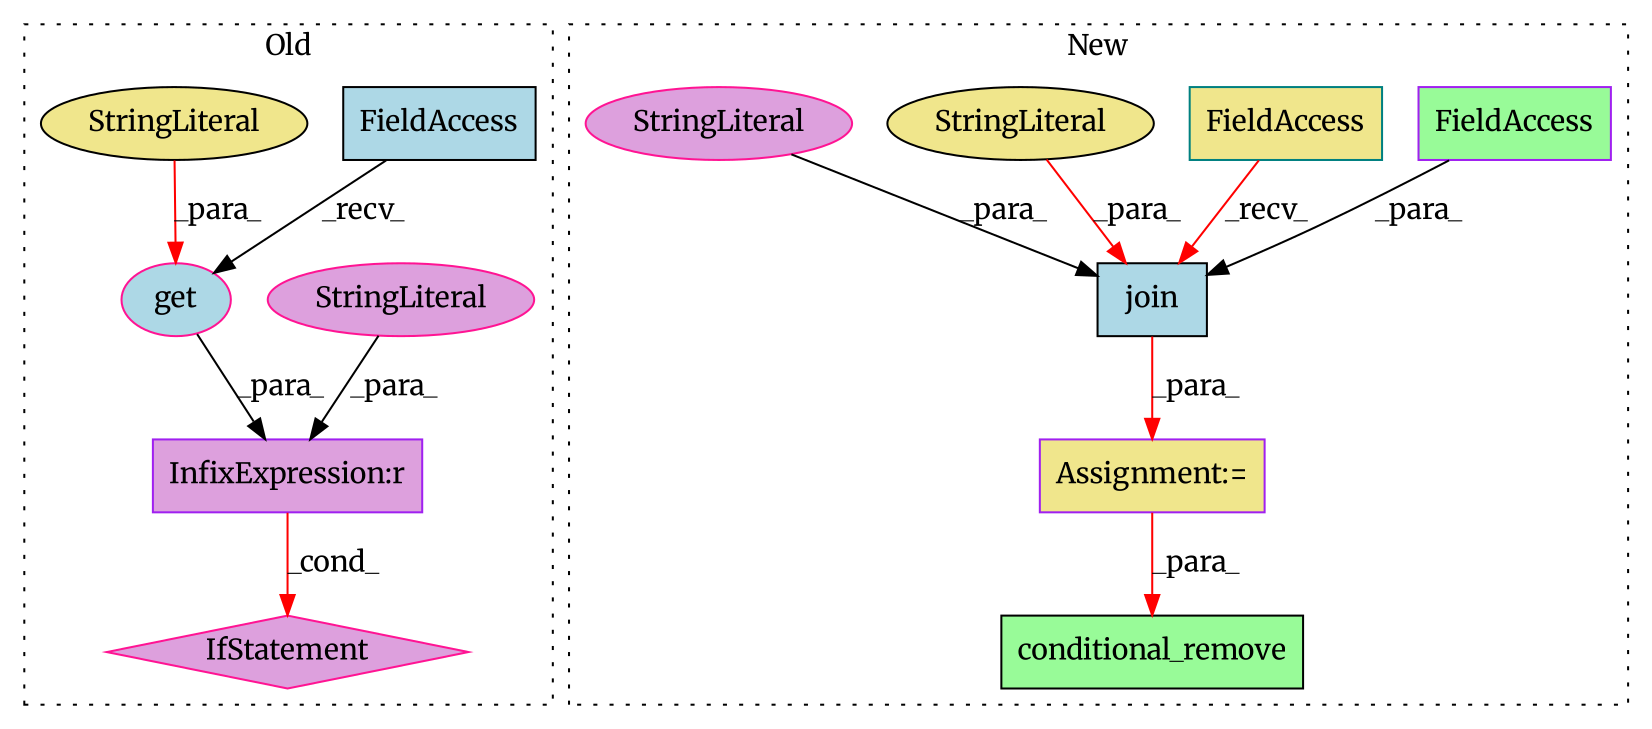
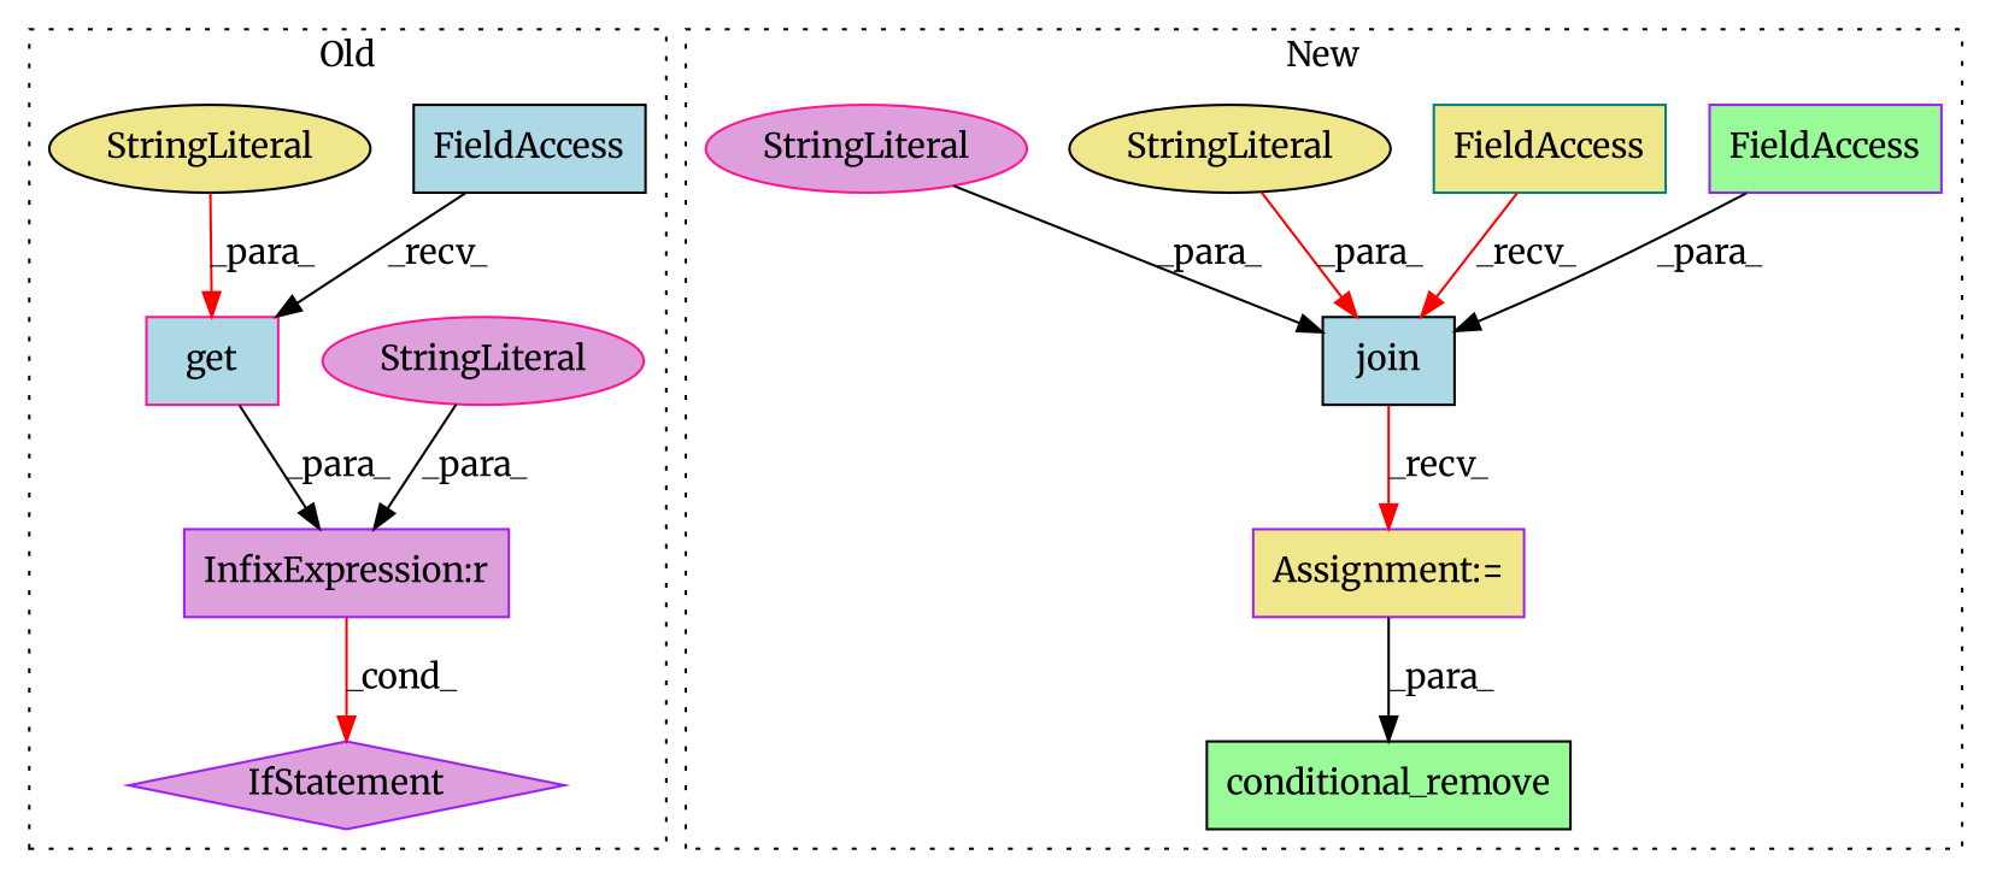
  digraph {
    fontname=Merriweather
    node [a=45 color=black fillcolor=plum fontname=Merriweather l=7 shape=box style=filled]
    edge [color=black fontname=Merriweather]
-   n1 [a=32 color=deeppink fillcolor=lightblue l="4,1" label=get s="1999,2011" shape=ellipse]
+   n1 [a=32 color=deeppink fillcolor=lightblue l="4,1" label=get s="1999,2011"]
    n2 [a=27 color=purple l=4 label="InfixExpression:r" s=2012]
    n3 [a=22 fillcolor=lightblue l=10 label=FieldAccess s=1988]
-   n4 [a=25 color=deeppink l="4,2" label=IfStatement s="1984,2022" shape=diamond]
+   n4 [a=25 color=purple l="4,2" label=IfStatement s="1984,2022" shape=diamond]
    n5 [color=deeppink l=6 label=StringLiteral s=2016 shape=ellipse]
    n6 [fillcolor=khaki l=8 label=StringLiteral s=2003 shape=ellipse]
    n7 [a=32 fillcolor=palegreen l="19,1" label=conditional_remove s="4097,4124"]
    n8 [a=32 fillcolor=lightblue l="5,1" label=join s="4044,4090"]
    n9 [a=22 color=purple fillcolor=palegreen l=17 label=FieldAccess s=4049]
    n10 [a=22 color=teal fillcolor=khaki label=FieldAccess s=4036]
    n11 [fillcolor=khaki label=StringLiteral s=4067 shape=ellipse]
    n12 [color=deeppink l=15 label=StringLiteral s=4075 shape=ellipse]
    n13 [a=7 color=purple fillcolor=khaki l=1 label="Assignment:=" s=4035]
    subgraph cluster_1 {
      label=Old
      style=dotted
      n1
      n2
      n3
      n4
      n5
      n6
    }
    subgraph cluster_2 {
      label=New
      style=dotted
      n7
      n8
      n9
      n10
      n11
      n12
      n13
    }
    n1 -> n2 [label=_para_]
    n2 -> n4 [color=red label=_cond_]
    n3 -> n1 [label=_recv_]
    n5 -> n2 [label=_para_]
    n6 -> n1 [color=red label=_para_]
-   n8 -> n13 [color=red label=_para_]
+   n8 -> n13 [color=red label=_recv_]
    n9 -> n8 [label=_para_]
    n10 -> n8 [color=red label=_recv_]
    n11 -> n8 [color=red label=_para_]
    n12 -> n8 [label=_para_]
-   n13 -> n7 [color=red label=_para_]
+   n13 -> n7 [label=_para_]
  }
